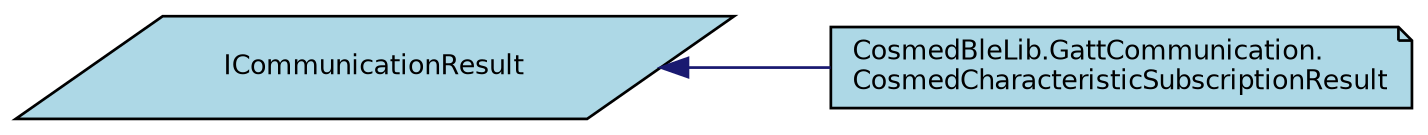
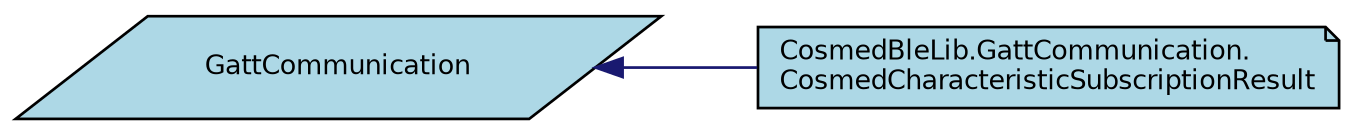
  digraph {
    rankdir=LR
    node [color=black fillcolor=lightblue fontname=Helvetica fontsize=10 style=filled]
    n1 [fontcolor=black height=0.2 label="CosmedBleLib.GattCommunication.\lCosmedCharacteristicSubscriptionResult" shape=note width=0.4]
-   n2 [height=0.2 label=ICommunicationResult shape=parallelogram width=0.4]
+   n2 [height=0.2 label=GattCommunication shape=parallelogram width=0.4]
    n2 -> n1 [color=midnightblue dir=back fontname=Helvetica fontsize=10 labelfontname=Helvetica labelfontsize=10 style=solid]
  }
